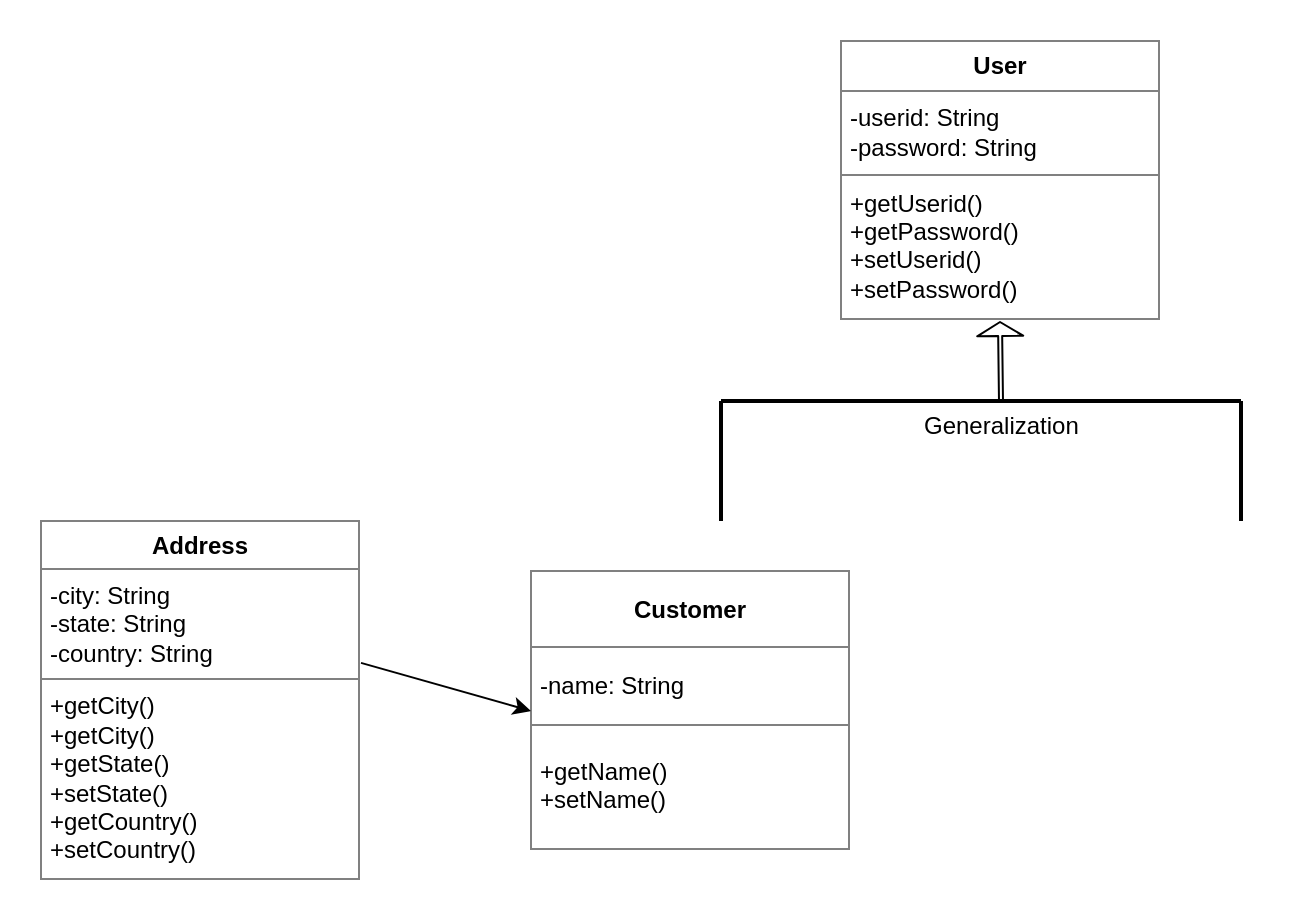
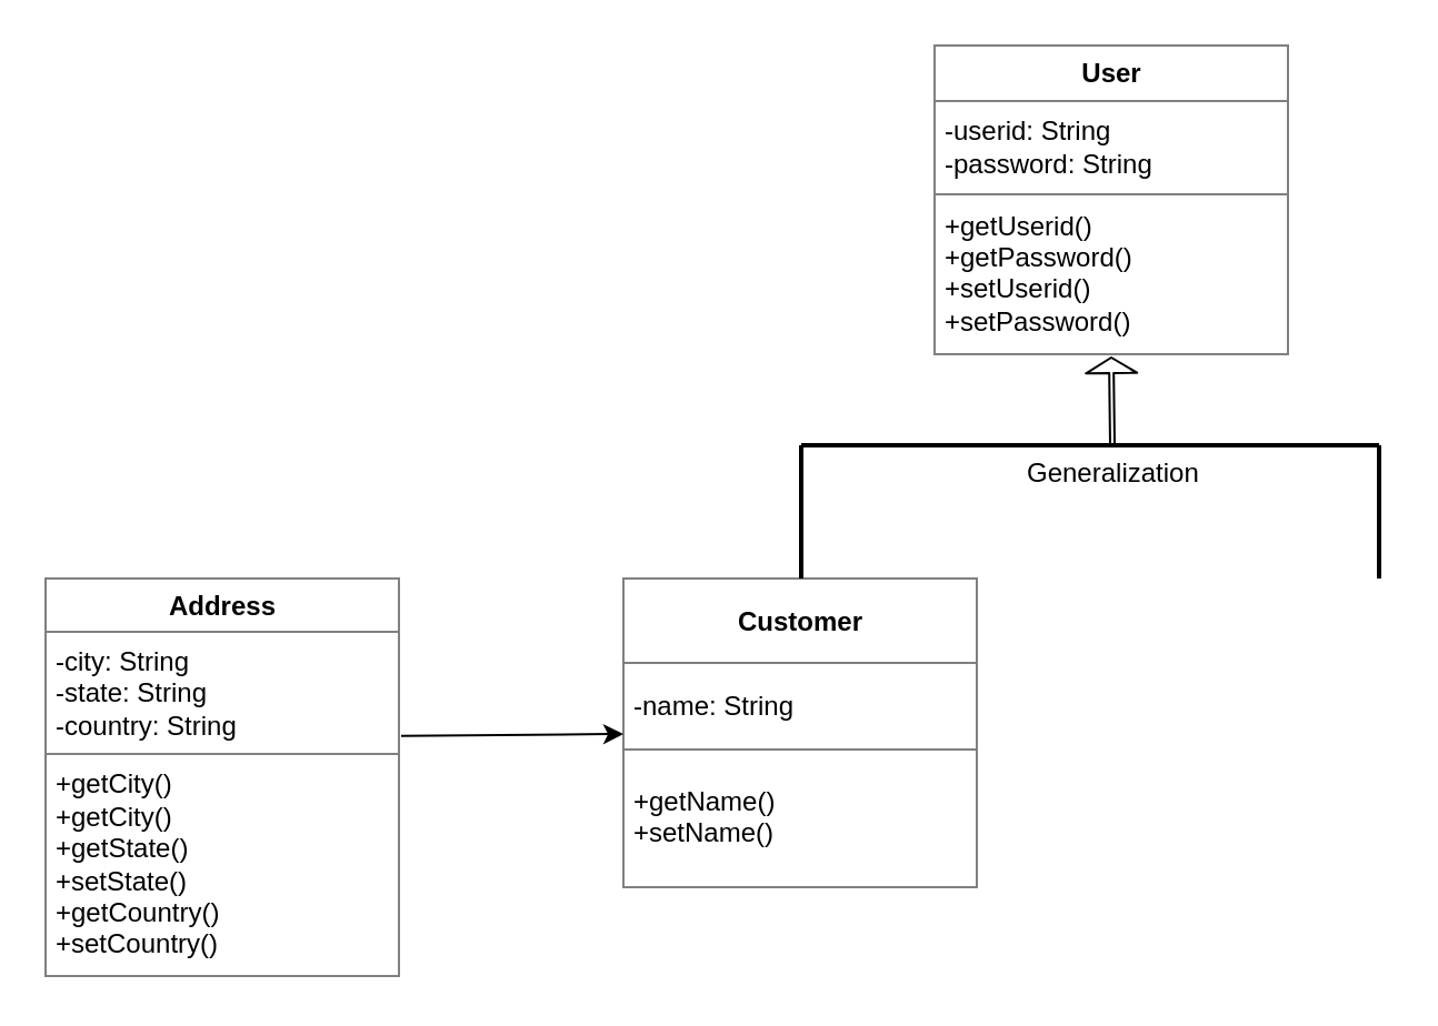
  <mxCell id="0" />
  <mxCell id="1" parent="0" />
  <mxCell id="2" value="&lt;table border=&quot;1&quot; width=&quot;100%&quot; cellpadding=&quot;4&quot; style=&quot;width: 100% ; height: 100% ; border-collapse: collapse&quot;&gt;&lt;tbody&gt;&lt;tr&gt;&lt;th align=&quot;center&quot;&gt;User&lt;/th&gt;&lt;/tr&gt;&lt;tr&gt;&lt;td align=&quot;center&quot;&gt;&lt;div style=&quot;text-align: left&quot;&gt;&lt;span style=&quot;text-align: left&quot;&gt;-userid: String&lt;/span&gt;&lt;/div&gt;&lt;div style=&quot;text-align: left&quot;&gt;&lt;span style=&quot;text-align: left&quot;&gt;-password: String&lt;/span&gt;&lt;/div&gt;&lt;/td&gt;&lt;/tr&gt;&lt;tr&gt;&lt;td align=&quot;center&quot;&gt;&lt;div style=&quot;text-align: left&quot;&gt;&lt;span style=&quot;text-align: left&quot;&gt;+getUserid()&lt;/span&gt;&lt;/div&gt;&lt;div style=&quot;text-align: left&quot;&gt;&lt;span style=&quot;text-align: left&quot;&gt;+getPassword()&lt;/span&gt;&lt;/div&gt;&lt;div style=&quot;text-align: left&quot;&gt;&lt;div&gt;&lt;span&gt;+setUserid()&lt;/span&gt;&lt;/div&gt;&lt;div&gt;&lt;span&gt;+setPassword()&lt;/span&gt;&lt;/div&gt;&lt;/div&gt;&lt;/td&gt;&lt;/tr&gt;&lt;/tbody&gt;&lt;/table&gt;" style="text;html=1;strokeColor=none;fillColor=none;overflow=fill;" vertex="1" parent="1"><mxGeometry x="420" y="20" width="160" height="140" as="geometry" /></mxCell>
- <mxCell id="3" value="&lt;table border=&quot;1&quot; width=&quot;100%&quot; cellpadding=&quot;4&quot; style=&quot;width: 100% ; height: 100% ; border-collapse: collapse&quot;&gt;&lt;tbody&gt;&lt;tr&gt;&lt;th align=&quot;center&quot;&gt;Customer&lt;/th&gt;&lt;/tr&gt;&lt;tr&gt;&lt;td align=&quot;center&quot;&gt;&lt;div style=&quot;text-align: left&quot;&gt;&lt;span style=&quot;text-align: left&quot;&gt;-name: String&lt;/span&gt;&lt;/div&gt;&lt;/td&gt;&lt;/tr&gt;&lt;tr&gt;&lt;td align=&quot;center&quot;&gt;&lt;div style=&quot;text-align: left&quot;&gt;&lt;span style=&quot;text-align: left&quot;&gt;+getName()&lt;/span&gt;&lt;/div&gt;&lt;div style=&quot;text-align: left&quot;&gt;&lt;div&gt;&lt;span&gt;+setName()&lt;/span&gt;&lt;/div&gt;&lt;/div&gt;&lt;/td&gt;&lt;/tr&gt;&lt;/tbody&gt;&lt;/table&gt;" style="text;html=1;strokeColor=none;fillColor=none;overflow=fill;" vertex="1" parent="1"><mxGeometry x="265" y="285" width="160" height="140" as="geometry" /></mxCell>
+ <mxCell id="3" value="&lt;table border=&quot;1&quot; width=&quot;100%&quot; cellpadding=&quot;4&quot; style=&quot;width: 100% ; height: 100% ; border-collapse: collapse&quot;&gt;&lt;tbody&gt;&lt;tr&gt;&lt;th align=&quot;center&quot;&gt;Customer&lt;/th&gt;&lt;/tr&gt;&lt;tr&gt;&lt;td align=&quot;center&quot;&gt;&lt;div style=&quot;text-align: left&quot;&gt;&lt;span style=&quot;text-align: left&quot;&gt;-name: String&lt;/span&gt;&lt;/div&gt;&lt;/td&gt;&lt;/tr&gt;&lt;tr&gt;&lt;td align=&quot;center&quot;&gt;&lt;div style=&quot;text-align: left&quot;&gt;&lt;span style=&quot;text-align: left&quot;&gt;+getName()&lt;/span&gt;&lt;/div&gt;&lt;div style=&quot;text-align: left&quot;&gt;&lt;div&gt;&lt;span&gt;+setName()&lt;/span&gt;&lt;/div&gt;&lt;/div&gt;&lt;/td&gt;&lt;/tr&gt;&lt;/tbody&gt;&lt;/table&gt;" style="text;html=1;strokeColor=none;fillColor=none;overflow=fill;" vertex="1" parent="1"><mxGeometry x="280" y="260" width="160" height="140" as="geometry" /></mxCell>
  <mxCell id="4" value="" style="shape=flexArrow;endArrow=classic;html=1;width=2;endSize=2;" edge="1" parent="1"><mxGeometry width="50" height="50" relative="1" as="geometry"><mxPoint x="500" y="200" as="sourcePoint" /><mxPoint x="499.5" y="160" as="targetPoint" /></mxGeometry></mxCell>
  <mxCell id="5" value="" style="line;strokeWidth=2;html=1;" vertex="1" parent="1"><mxGeometry x="360" y="195" width="260" height="10" as="geometry" /></mxCell>
  <mxCell id="6" value="" style="line;strokeWidth=2;direction=south;html=1;perimeter=backbonePerimeter;points=[];outlineConnect=0;" vertex="1" parent="1"><mxGeometry x="355" y="200" width="10" height="60" as="geometry" /></mxCell>
  <mxCell id="7" value="" style="line;strokeWidth=2;direction=south;html=1;perimeter=backbonePerimeter;points=[];outlineConnect=0;" vertex="1" parent="1"><mxGeometry x="615" y="200" width="10" height="60" as="geometry" /></mxCell>
  <mxCell id="8" value="&lt;table border=&quot;1&quot; width=&quot;100%&quot; cellpadding=&quot;4&quot; style=&quot;width: 100% ; height: 100% ; border-collapse: collapse&quot;&gt;&lt;tbody&gt;&lt;tr&gt;&lt;th align=&quot;center&quot;&gt;Address&lt;/th&gt;&lt;/tr&gt;&lt;tr&gt;&lt;td align=&quot;center&quot;&gt;&lt;div style=&quot;text-align: left&quot;&gt;&lt;span&gt;-&lt;/span&gt;&lt;span&gt;city&lt;/span&gt;&lt;span&gt;: String&lt;/span&gt;&lt;/div&gt;&lt;div style=&quot;text-align: left&quot;&gt;-state: String&lt;span&gt;&lt;br&gt;&lt;/span&gt;&lt;/div&gt;&lt;div style=&quot;text-align: left&quot;&gt;-country: String&lt;br&gt;&lt;/div&gt;&lt;/td&gt;&lt;/tr&gt;&lt;tr&gt;&lt;td align=&quot;center&quot;&gt;&lt;div style=&quot;text-align: left&quot;&gt;&lt;div&gt;+getCity()&lt;/div&gt;&lt;div&gt;+getCity()&lt;/div&gt;&lt;/div&gt;&lt;div style=&quot;text-align: left&quot;&gt;&lt;span&gt;+getState&lt;/span&gt;&lt;span&gt;()&lt;/span&gt;&lt;br&gt;&lt;/div&gt;&lt;div style=&quot;text-align: left&quot;&gt;&lt;div&gt;&lt;div&gt;+setState()&lt;/div&gt;&lt;/div&gt;&lt;div&gt;&lt;div&gt;+getCountry()&lt;/div&gt;&lt;div&gt;+setCountry()&lt;/div&gt;&lt;/div&gt;&lt;/div&gt;&lt;/td&gt;&lt;/tr&gt;&lt;/tbody&gt;&lt;/table&gt;" style="text;html=1;strokeColor=none;fillColor=none;overflow=fill;" vertex="1" parent="1"><mxGeometry x="20" y="260" width="160" height="180" as="geometry" /></mxCell>
  <mxCell id="9" value="" style="endArrow=classic;html=1;entryX=0;entryY=0.5;entryDx=0;entryDy=0;exitX=1;exitY=0.394;exitDx=0;exitDy=0;exitPerimeter=0;" edge="1" parent="1" source="8" target="3"><mxGeometry width="50" height="50" relative="1" as="geometry"><mxPoint x="180" y="330" as="sourcePoint" /><mxPoint x="-30" y="420" as="targetPoint" /></mxGeometry></mxCell>
  <mxCell id="10" value="Generalization" style="text;html=1;" vertex="1" parent="1"><mxGeometry x="460" y="199" width="100" height="30" as="geometry" /></mxCell>
